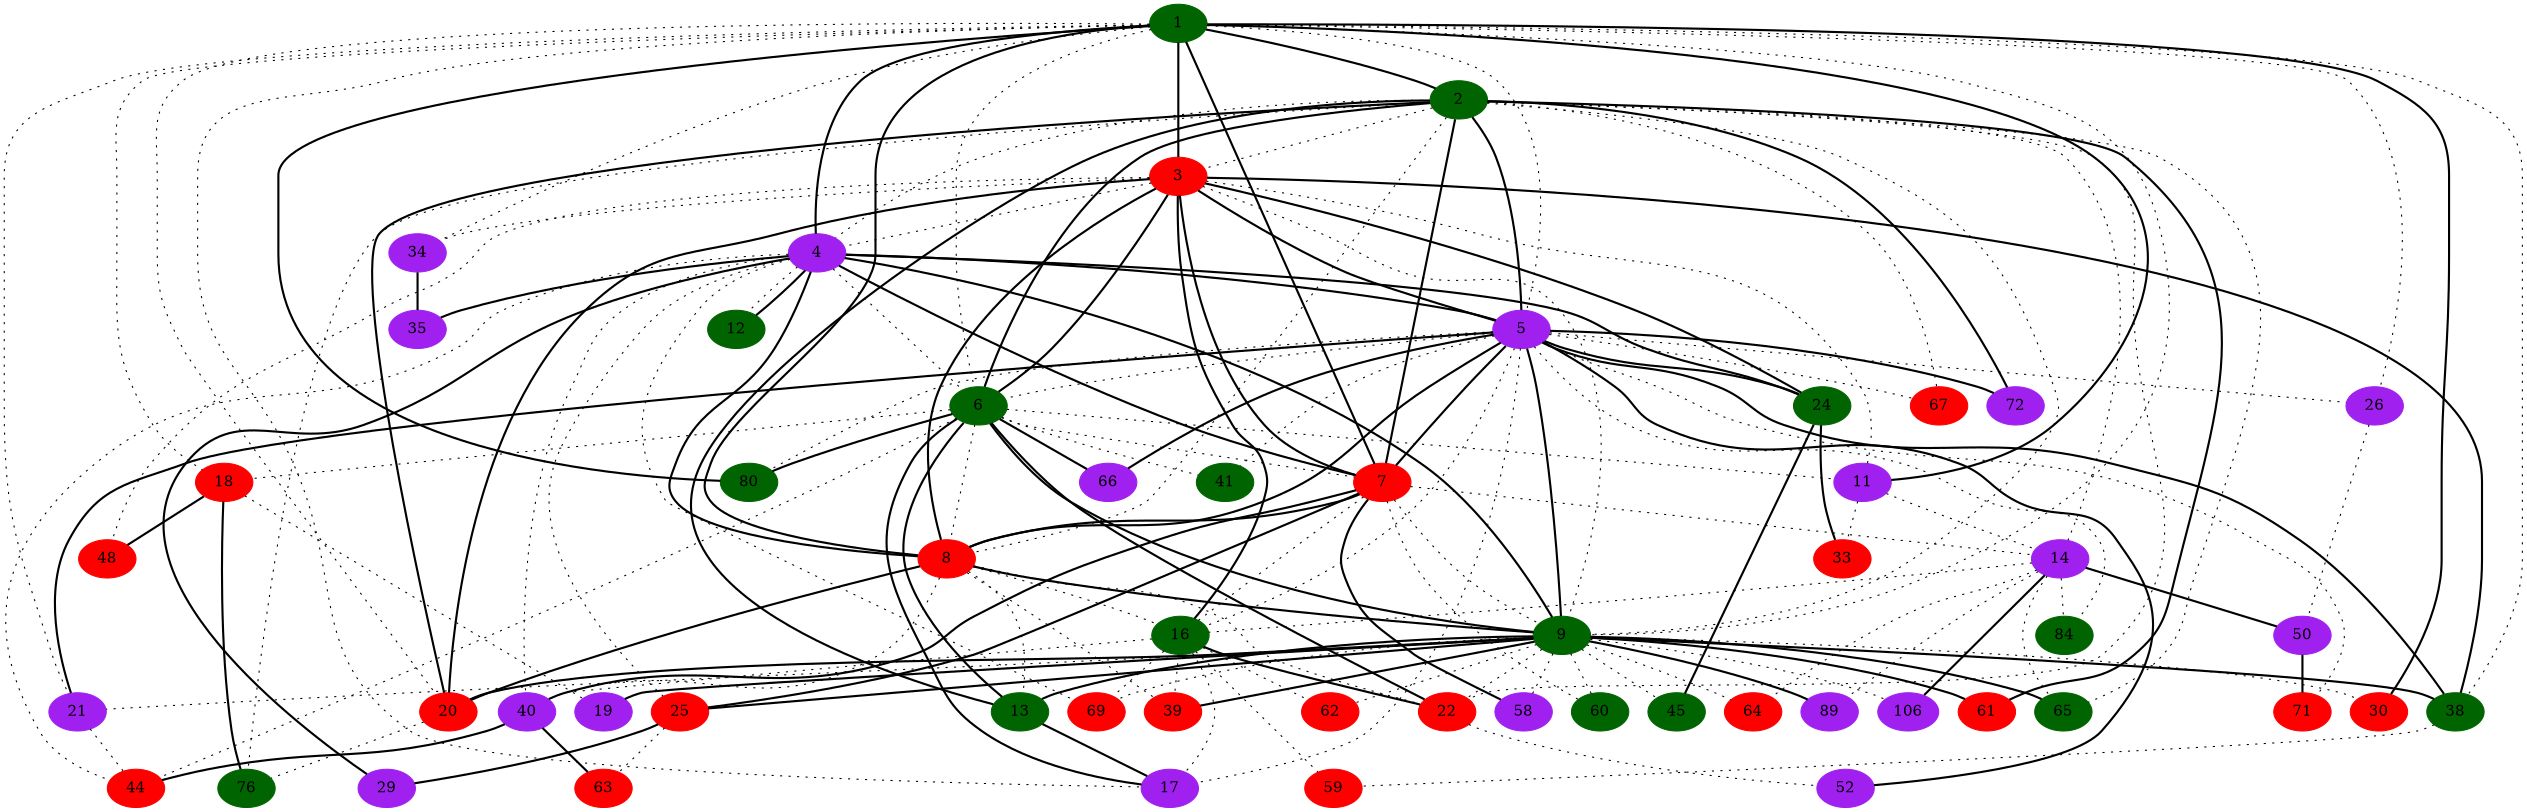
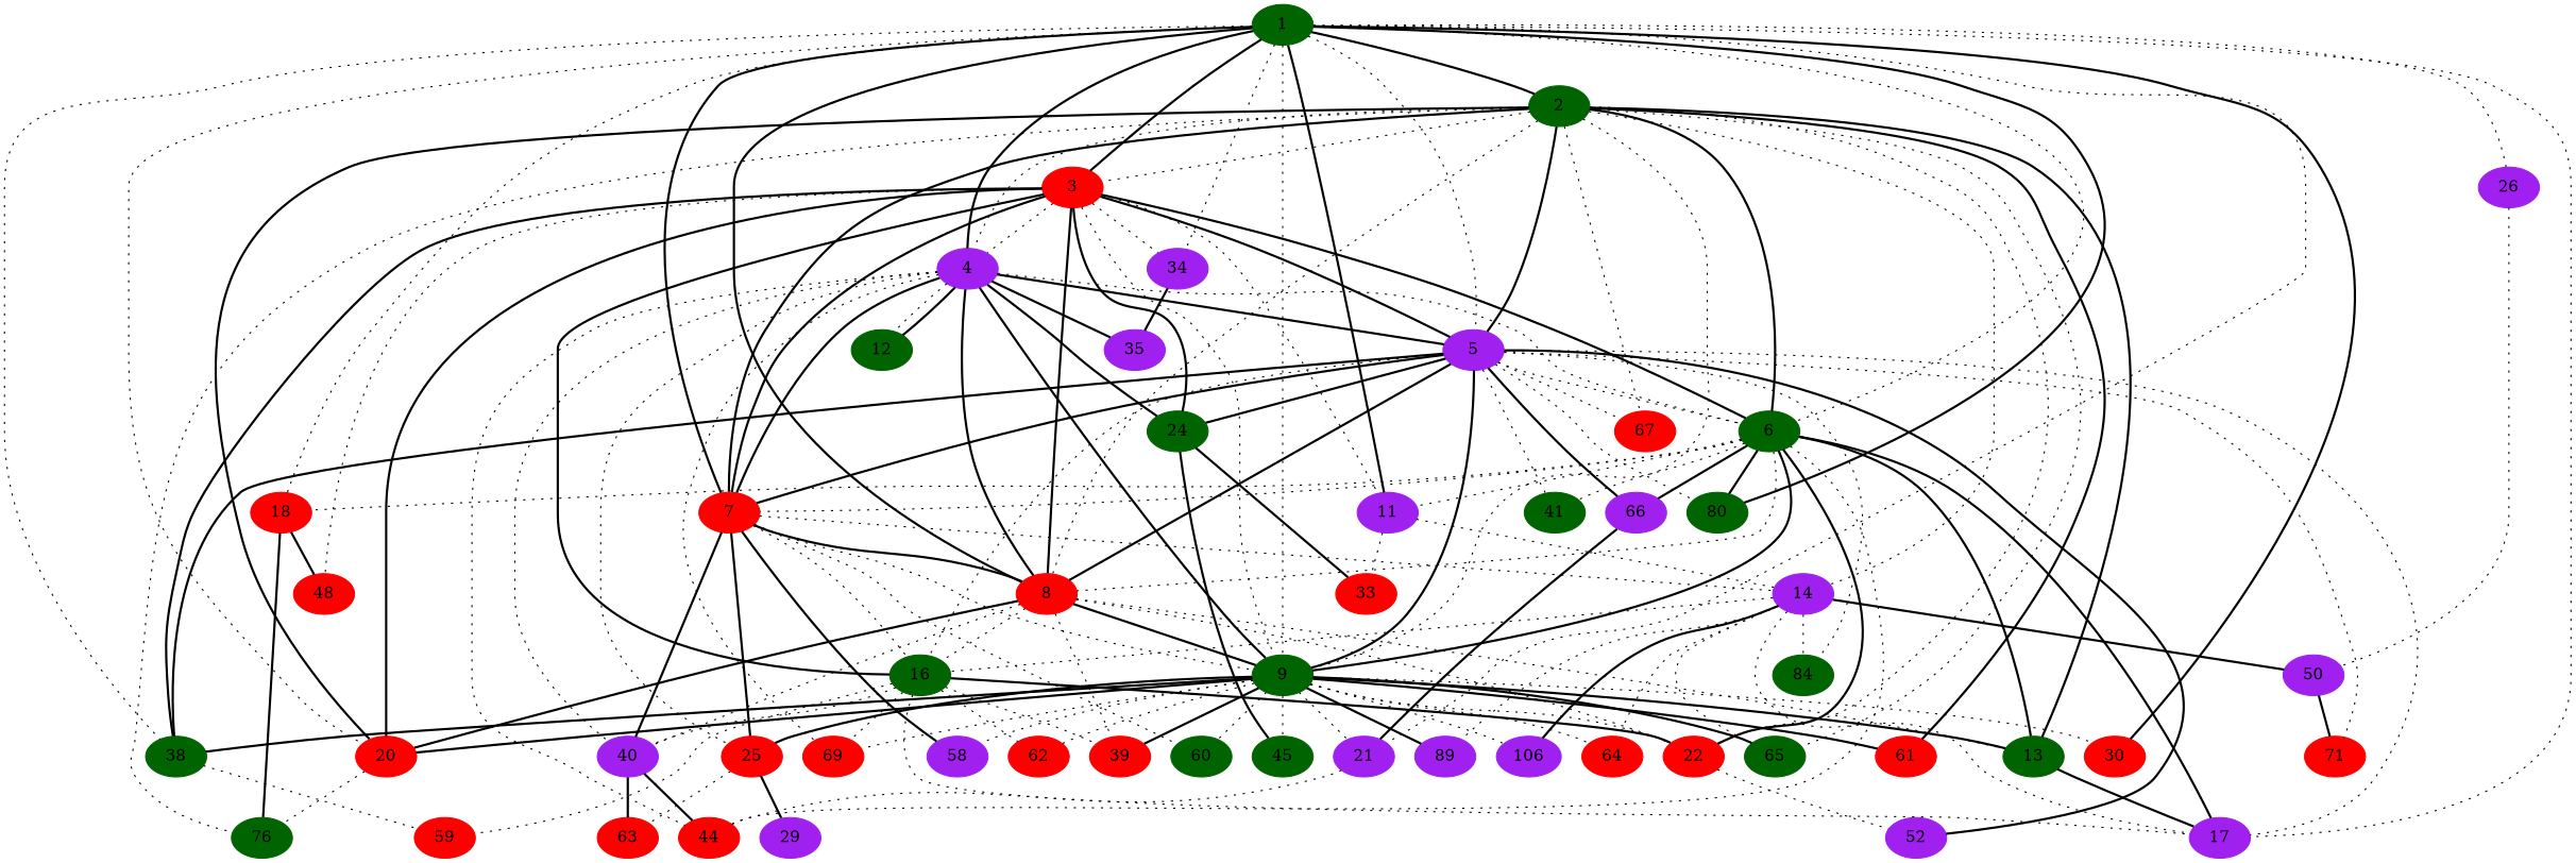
  graph {
    node [color=red style=filled]
    edge [style=dotted]
    1 [color=darkgreen super="+42"]
    2 [color=darkgreen super="+31+58"]
    3 [super="+82+43+102+85+32"]
    4 [color=purple super="+91+95+105+55+53"]
    5 [color=purple]
    6 [color=darkgreen super="+15+27"]
    7
    8 [super="+54+47"]
    9 [color=darkgreen super="+10"]
    11 [color=purple]
    17 [color=purple super="+57+75"]
    18 [super="+87+79"]
    20 [super="+111+83"]
    21 [color=purple]
    26 [color=purple]
    30
    34 [color=purple]
    38 [color=darkgreen super="+70"]
    80 [color=darkgreen super="+81"]
    13 [color=darkgreen]
    14 [color=purple super="+73+37+36"]
    22 [super="+99+23"]
    61
    65 [color=darkgreen super="+103"]
    67
-   72 [color=purple]
    76 [color=darkgreen]
    16 [color=darkgreen super="+88+108+96"]
    24 [color=darkgreen]
    48
    12 [color=darkgreen]
    25 [super="+28"]
    29 [color=purple]
    35 [color=purple]
    40 [color=purple super="+51+49"]
    44 [super="+46"]
    69 [super="+74"]
    41 [color=darkgreen]
    52 [color=purple]
    66 [color=purple]
    71
    84 [color=darkgreen]
    n43 [color=purple label=58]
    60 [color=darkgreen]
    39 [super="+104"]
-   19 [color=purple]
    45 [color=darkgreen]
    62
    64 [super="+100"]
    89 [color=purple]
    106 [color=purple]
    33
    50 [color=purple]
    59
    63
    1 -- 2 [style=bold]
    1 -- 3 [style=bold weight=2]
    1 -- 4 [style=bold weight=2]
    1 -- 5
    1 -- 6
    1 -- 7 [style=bold]
    1 -- 8 [style=bold weight=2]
    1 -- 9 [weight=3]
    1 -- 11 [style=bold]
    1 -- 17
    1 -- 18
    1 -- 20
    1 -- 21
    1 -- 26
    1 -- 30 [style=bold]
    1 -- 34
    1 -- 38
    1 -- 80 [style=bold]
    2 -- 3
    2 -- 4 [weight=3]
    2 -- 5 [style=bold]
    2 -- 6 [style=bold]
    2 -- 7 [style=bold]
    2 -- 8 [weight=3]
    2 -- 9 [weight=2]
    2 -- 20 [style=bold]
    2 -- 13 [style=bold]
    2 -- 14 [weight=2]
    2 -- 22
    2 -- 61 [style=bold]
    2 -- 65
    2 -- 67
-   2 -- 72 [style=bold]
    2 -- 76
    3 -- 4 [weight=2]
    3 -- 5 [style=bold]
    3 -- 6 [style=bold]
    3 -- 7 [style=bold weight=2]
    3 -- 8 [style=bold]
    3 -- 9 [weight=3]
    3 -- 11
    3 -- 20 [style=bold weight=2]
    3 -- 34
    3 -- 38 [style=bold]
    3 -- 16 [style=bold]
    3 -- 24 [style=bold]
    3 -- 48
    4 -- 5 [style=bold]
    4 -- 6
    4 -- 7 [style=bold]
    4 -- 8 [style=bold]
    4 -- 9 [style=bold weight=3]
    4 -- 24 [style=bold]
    4 -- 12
    4 -- 12 [style=bold]
    4 -- 25
-   4 -- 29 [style=bold]
    4 -- 35 [style=bold]
    4 -- 40
    4 -- 44
    4 -- 69
    5 -- 6
    5 -- 7 [style=bold]
    5 -- 8 [style=bold]
    5 -- 9 [style=bold weight=3]
    5 -- 17 [weight=2]
-   5 -- 21 [style=bold]
-   5 -- 26
+   66 -- 21 [style=bold]
    5 -- 38 [style=bold]
    5 -- 80
    5 -- 67
-   5 -- 72 [style=bold]
    5 -- 16
    5 -- 24 [style=bold]
    5 -- 41
    5 -- 52 [style=bold]
    5 -- 66 [style=bold]
    5 -- 71
    5 -- 84
    6 -- 7
    6 -- 8
    6 -- 9 [style=bold weight=2]
    6 -- 11
    6 -- 17 [style=bold]
    6 -- 18 [weight=2]
    6 -- 80 [style=bold]
    6 -- 13 [style=bold]
    6 -- 22 [style=bold]
    6 -- 44
    6 -- 41
    6 -- 66 [style=bold]
    7 -- 8 [style=bold weight=2]
    7 -- 9 [weight=2]
    7 -- 14
    7 -- 16
    7 -- 25 [style=bold]
    7 -- 40 [style=bold]
    7 -- n43 [style=bold]
    7 -- 60
    8 -- 9 [style=bold weight=3]
    8 -- 20 [style=bold weight=2]
    8 -- 13
    8 -- 22
    8 -- 16
    8 -- 40
    8 -- 39
    9 -- 20 [style=bold]
    9 -- 21
    9 -- 30
    9 -- 38 [style=bold]
    9 -- 13 [style=bold]
    9 -- 22
    9 -- 61 [style=bold]
    9 -- 65 [style=bold]
    9 -- 25 [style=bold]
    9 -- 69
    9 -- n43
    9 -- 60
    9 -- 39 [style=bold]
-   9 -- 19 [style=bold]
    9 -- 45
    9 -- 62
    9 -- 64 [weight=2]
    9 -- 89 [style=bold]
    9 -- 106
    11 -- 14
    11 -- 33
    18 -- 76 [style=bold]
    18 -- 48 [style=bold]
-   18 -- 19
    20 -- 76
    21 -- 44
    26 -- 50
    34 -- 35 [style=bold]
    38 -- 59
    13 -- 17 [style=bold]
+   14 -- 17
    14 -- 65
    14 -- 16
    14 -- 84
    14 -- 64
    14 -- 89
    14 -- 106 [style=bold]
    14 -- 50 [style=bold]
    22 -- 52
    16 -- 17
    16 -- 22 [style=bold]
    16 -- 40
    16 -- 69
    16 -- 39
    16 -- 62
    16 -- 59
    24 -- 45 [style=bold]
    24 -- 33 [style=bold]
    25 -- 29 [style=bold]
    25 -- 63
    40 -- 44 [style=bold]
    40 -- 63 [style=bold]
    50 -- 71 [style=bold]
  }
